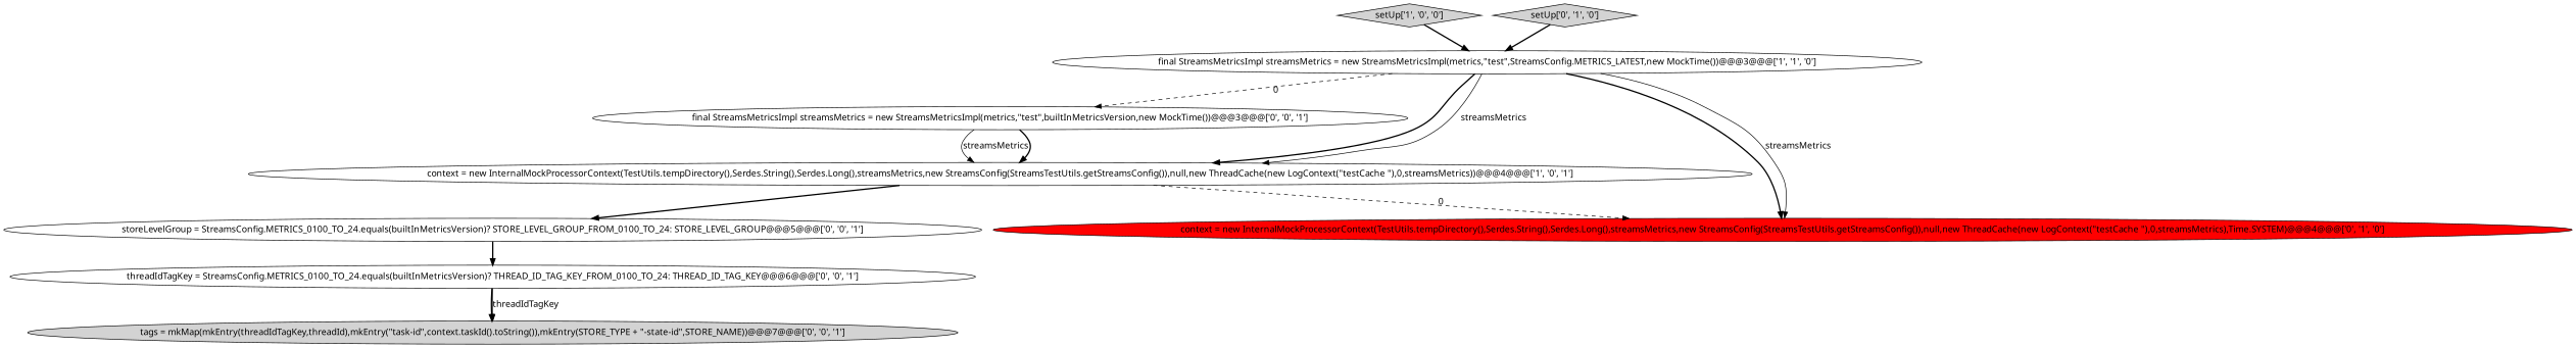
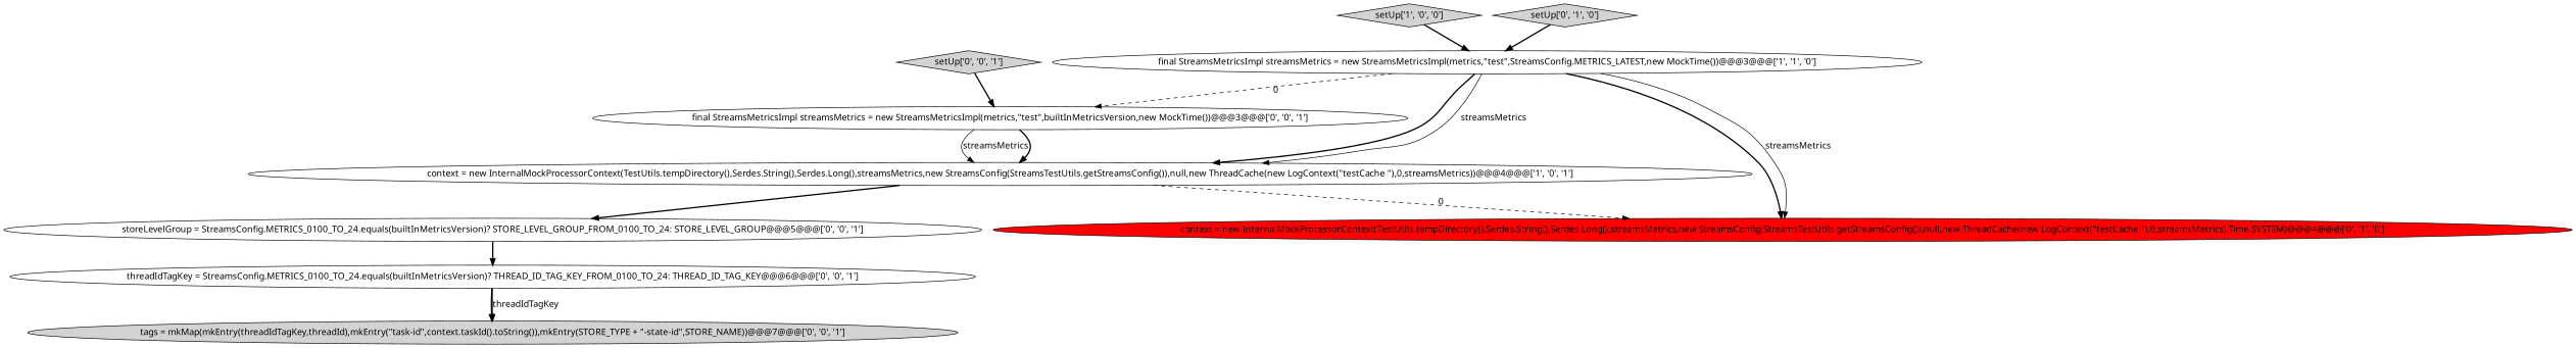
  digraph {
    fontname="Noto Sans"
    node [fillcolor=white shape=ellipse style=filled fontname="Noto Sans"]
    edge [style=bold fontname="Noto Sans"]
    n1 [label="storeLevelGroup = StreamsConfig.METRICS_0100_TO_24.equals(builtInMetricsVersion)? STORE_LEVEL_GROUP_FROM_0100_TO_24: STORE_LEVEL_GROUP@@@5@@@['0', '0', '1']"]
    n2 [label="threadIdTagKey = StreamsConfig.METRICS_0100_TO_24.equals(builtInMetricsVersion)? THREAD_ID_TAG_KEY_FROM_0100_TO_24: THREAD_ID_TAG_KEY@@@6@@@['0', '0', '1']"]
+   n3 [fillcolor=lightgray label="setUp['0', '0', '1']" shape=diamond]
    n4 [label="final StreamsMetricsImpl streamsMetrics = new StreamsMetricsImpl(metrics,\"test\",builtInMetricsVersion,new MockTime())@@@3@@@['0', '0', '1']"]
    n5 [fillcolor=lightgray label="setUp['1', '0', '0']" shape=diamond]
    n6 [label="final StreamsMetricsImpl streamsMetrics = new StreamsMetricsImpl(metrics,\"test\",StreamsConfig.METRICS_LATEST,new MockTime())@@@3@@@['1', '1', '0']"]
    n7 [fillcolor=lightgray label="setUp['0', '1', '0']" shape=diamond]
    n8 [label="context = new InternalMockProcessorContext(TestUtils.tempDirectory(),Serdes.String(),Serdes.Long(),streamsMetrics,new StreamsConfig(StreamsTestUtils.getStreamsConfig()),null,new ThreadCache(new LogContext(\"testCache \"),0,streamsMetrics))@@@4@@@['1', '0', '1']"]
    n9 [fillcolor=lightgray label="tags = mkMap(mkEntry(threadIdTagKey,threadId),mkEntry(\"task-id\",context.taskId().toString()),mkEntry(STORE_TYPE + \"-state-id\",STORE_NAME))@@@7@@@['0', '0', '1']"]
    n10 [fillcolor=red label="context = new InternalMockProcessorContext(TestUtils.tempDirectory(),Serdes.String(),Serdes.Long(),streamsMetrics,new StreamsConfig(StreamsTestUtils.getStreamsConfig()),null,new ThreadCache(new LogContext(\"testCache \"),0,streamsMetrics),Time.SYSTEM)@@@4@@@['0', '1', '0']"]
    n1 -> n2
    n2 -> n9
    n2 -> n9 [label=threadIdTagKey style=solid]
+   n3 -> n4
    n4 -> n8 [label=streamsMetrics style=solid]
    n4 -> n8
    n5 -> n6
    n6 -> n4 [label=0 style=dashed]
    n6 -> n8
    n6 -> n8 [label=streamsMetrics style=solid]
    n6 -> n10
    n6 -> n10 [label=streamsMetrics style=solid]
    n7 -> n6
    n8 -> n1
    n8 -> n10 [label=0 style=dashed]
  }
